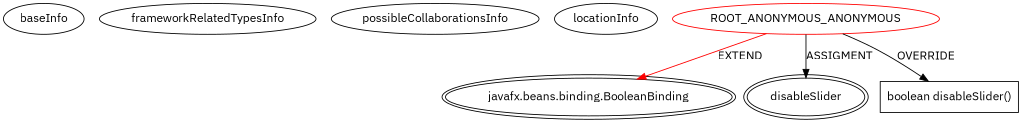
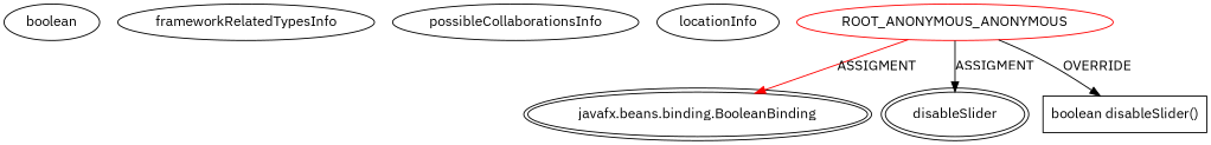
  digraph {
    fontname="IBM Plex Sans"
    node [fontname="IBM Plex Sans"]
    edge [fontname="IBM Plex Sans"]
-   baseInfo [category=extension_graph graphId=3099 isAnonymous=true possibleRelation=false]
+   baseInfo [category=extension_graph graphId=3099 isAnonymous=true possibleRelation=false label=boolean]
    frameworkRelatedTypesInfo [0="javafx.beans.binding.BooleanBinding"]
    possibleCollaborationsInfo
    locationInfo [contextSignature=ToolsButtonsMediator filePath="/if12b051-SWP_Paint/SWP_Paint-master/SWP_Paint/src/gui/ToolsButtonsMediator.java" graphId=3099 projectName="if12b051-SWP_Paint"]
    n5 [color=red isFrameworkType=false label=ROOT_ANONYMOUS_ANONYMOUS vertexType=ROOT_ANONYMOUS_DECLARATION]
    n6 [isFrameworkType=true label="javafx.beans.binding.BooleanBinding" peripheries=2 vertexType=FRAMEWORK_CLASS_TYPE]
    n7 [isFrameworkType=true label=disableSlider peripheries=2 vertexType=OUTSIDE_VARIABLE_EXPRESION]
    n8 [isFrameworkType=false label="boolean disableSlider()" shape=box vertexType=OVERRIDING_METHOD_DECLARATION]
-   n5 -> n6 [color=red label=EXTEND]
+   n5 -> n6 [color=red label=ASSIGMENT]
    n5 -> n7 [label=ASSIGMENT]
    n5 -> n8 [label=OVERRIDE]
  }
